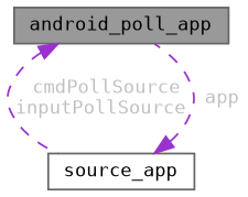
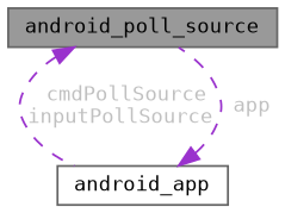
  digraph {
    fontname="DejaVu Sans Mono"
    node [color=gray40 fontname="DejaVu Sans Mono" fontsize=10 shape=box style=filled]
    edge [color=darkorchid3 dir=back fontcolor=grey fontname="DejaVu Sans Mono" fontsize=10 labelfontname=Helvetica labelfontsize=10 style=dashed]
-   n1 [fillcolor=grey60 fontcolor=black height=0.2 label=android_poll_app width=0.4]
-   n2 [fillcolor=white height=0.2 label=source_app width=0.4]
+   n1 [fillcolor=grey60 fontcolor=black height=0.2 label=android_poll_source width=0.4]
+   n2 [fillcolor=white height=0.2 label=android_app width=0.4]
    n1 -> n2 [label=" cmdPollSource\ninputPollSource"]
    n2 -> n1 [label=" app"]
  }
